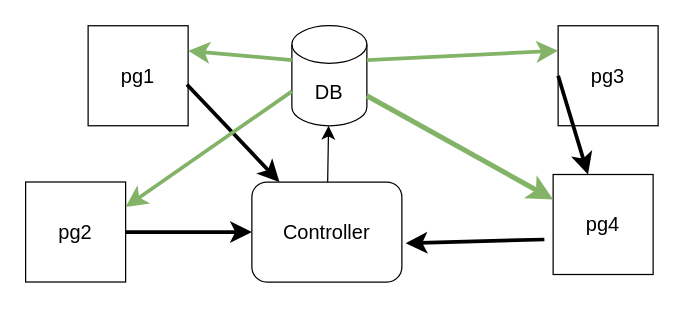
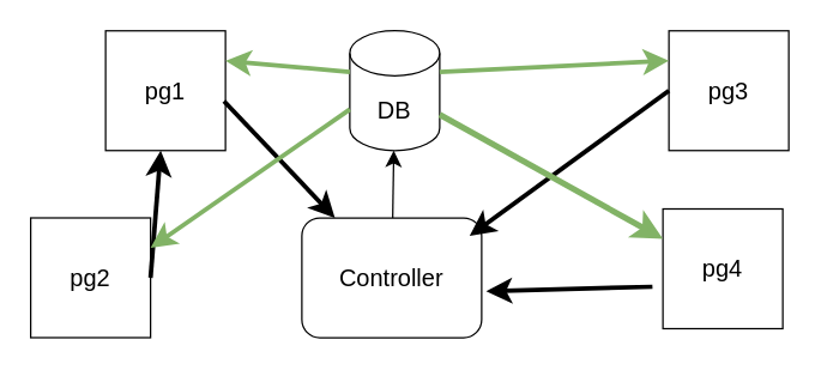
  <mxCell id="0" />
  <mxCell id="1" parent="0" />
  <mxCell id="2" value="" style="edgeStyle=none;curved=1;rounded=0;orthogonalLoop=1;jettySize=auto;html=1;fontSize=12;startSize=8;endSize=8;" parent="1" source="3" target="4" edge="1"><mxGeometry relative="1" as="geometry" /></mxCell>
  <mxCell id="3" value="Controller" style="whiteSpace=wrap;html=1;fontSize=16;rounded=1;" parent="1" vertex="1"><mxGeometry x="201" y="145" width="120" height="80" as="geometry" /></mxCell>
  <mxCell id="4" value="DB" style="shape=cylinder3;whiteSpace=wrap;html=1;boundedLbl=1;backgroundOutline=1;size=15;fontSize=16;" parent="1" vertex="1"><mxGeometry x="233" y="20" width="60" height="80" as="geometry" /></mxCell>
  <mxCell id="5" value="pg3" style="whiteSpace=wrap;html=1;aspect=fixed;fontSize=16;" parent="1" vertex="1"><mxGeometry x="446" y="20" width="80" height="80" as="geometry" /></mxCell>
  <mxCell id="6" value="pg4" style="whiteSpace=wrap;html=1;aspect=fixed;fontSize=16;" parent="1" vertex="1"><mxGeometry x="442" y="139" width="80" height="80" as="geometry" /></mxCell>
  <mxCell id="7" value="pg1" style="whiteSpace=wrap;html=1;aspect=fixed;fontSize=16;" parent="1" vertex="1"><mxGeometry x="70" y="20" width="80" height="80" as="geometry" /></mxCell>
  <mxCell id="8" value="pg2" style="whiteSpace=wrap;html=1;aspect=fixed;fontSize=16;" parent="1" vertex="1"><mxGeometry x="20" y="145" width="80" height="80" as="geometry" /></mxCell>
  <mxCell id="9" value="" style="endArrow=classic;html=1;rounded=0;fontSize=12;startSize=8;endSize=8;curved=1;exitX=0.988;exitY=0.588;exitDx=0;exitDy=0;exitPerimeter=0;strokeWidth=3;" parent="1" source="7" target="3" edge="1"><mxGeometry width="50" height="50" relative="1" as="geometry"><mxPoint x="100" y="67" as="sourcePoint" /><mxPoint x="150" y="17" as="targetPoint" /></mxGeometry></mxCell>
- <mxCell id="10" value="" style="endArrow=classic;html=1;rounded=0;fontSize=12;startSize=8;endSize=8;curved=1;exitX=1;exitY=0.5;exitDx=0;exitDy=0;entryX=0;entryY=0.5;entryDx=0;entryDy=0;strokeWidth=3;" parent="1" source="8" target="3" edge="1"><mxGeometry width="50" height="50" relative="1" as="geometry"><mxPoint x="92" y="186" as="sourcePoint" /><mxPoint x="231" y="276" as="targetPoint" /></mxGeometry></mxCell>
- <mxCell id="11" value="" style="endArrow=classic;html=1;rounded=0;fontSize=12;startSize=8;endSize=8;curved=1;exitX=0;exitY=0.5;exitDx=0;exitDy=0;strokeWidth=3;" parent="1" source="5" target="6" edge="1"><mxGeometry width="50" height="50" relative="1" as="geometry"><mxPoint x="593" y="358" as="sourcePoint" /><mxPoint x="425" y="379" as="targetPoint" /></mxGeometry></mxCell>
+ <mxCell id="10" value="" style="endArrow=classic;html=1;rounded=0;fontSize=12;startSize=8;endSize=8;curved=1;exitX=1;exitY=0.5;exitDx=0;exitDy=0;strokeWidth=3;" parent="1" source="8" target="7" edge="1"><mxGeometry width="50" height="50" relative="1" as="geometry"><mxPoint x="92" y="186" as="sourcePoint" /><mxPoint x="231" y="276" as="targetPoint" /></mxGeometry></mxCell>
+ <mxCell id="11" value="" style="endArrow=classic;html=1;rounded=0;fontSize=12;startSize=8;endSize=8;curved=1;exitX=0;exitY=0.5;exitDx=0;exitDy=0;entryX=0.933;entryY=0.15;entryDx=0;entryDy=0;entryPerimeter=0;strokeWidth=3;" parent="1" source="5" target="3" edge="1"><mxGeometry width="50" height="50" relative="1" as="geometry"><mxPoint x="593" y="358" as="sourcePoint" /><mxPoint x="425" y="379" as="targetPoint" /></mxGeometry></mxCell>
  <mxCell id="12" value="" style="endArrow=classic;html=1;rounded=0;fontSize=12;startSize=8;endSize=8;curved=1;entryX=1.025;entryY=0.613;entryDx=0;entryDy=0;entryPerimeter=0;strokeWidth=3;" parent="1" target="3" edge="1"><mxGeometry width="50" height="50" relative="1" as="geometry"><mxPoint x="435" y="191" as="sourcePoint" /><mxPoint x="384" y="199" as="targetPoint" /></mxGeometry></mxCell>
  <mxCell id="13" value="" style="endArrow=classic;html=1;rounded=0;fontSize=12;startSize=8;endSize=8;curved=1;entryX=1;entryY=0.25;entryDx=0;entryDy=0;exitX=0;exitY=0;exitDx=0;exitDy=27.5;exitPerimeter=0;fillColor=#d5e8d4;strokeColor=#82b366;strokeWidth=3;" parent="1" source="4" target="7" edge="1"><mxGeometry width="50" height="50" relative="1" as="geometry"><mxPoint x="593" y="358" as="sourcePoint" /><mxPoint x="643" y="308" as="targetPoint" /></mxGeometry></mxCell>
  <mxCell id="14" value="" style="endArrow=classic;html=1;rounded=0;fontSize=12;startSize=8;endSize=8;curved=1;entryX=1;entryY=0.25;entryDx=0;entryDy=0;exitX=0;exitY=0;exitDx=0;exitDy=52.5;exitPerimeter=0;fillColor=#d5e8d4;strokeColor=#82b366;strokeWidth=3;" parent="1" source="4" target="8" edge="1"><mxGeometry width="50" height="50" relative="1" as="geometry"><mxPoint x="243" y="58" as="sourcePoint" /><mxPoint x="90" y="50" as="targetPoint" /></mxGeometry></mxCell>
  <mxCell id="15" value="" style="endArrow=classic;html=1;rounded=0;fontSize=12;startSize=8;endSize=8;curved=1;exitX=1;exitY=0;exitDx=0;exitDy=27.5;exitPerimeter=0;entryX=0;entryY=0.25;entryDx=0;entryDy=0;fillColor=#d5e8d4;strokeColor=#82b366;strokeWidth=3;" parent="1" source="4" target="5" edge="1"><mxGeometry width="50" height="50" relative="1" as="geometry"><mxPoint x="593" y="358" as="sourcePoint" /><mxPoint x="643" y="308" as="targetPoint" /></mxGeometry></mxCell>
  <mxCell id="16" value="" style="endArrow=classic;html=1;rounded=0;fontSize=12;startSize=8;endSize=8;curved=1;exitX=1;exitY=0;exitDx=0;exitDy=27.5;exitPerimeter=0;entryX=0;entryY=0.25;entryDx=0;entryDy=0;fillColor=#d5e8d4;strokeColor=#82b366;strokeWidth=4;" parent="1" target="6" edge="1"><mxGeometry width="50" height="50" relative="1" as="geometry"><mxPoint x="293" y="76" as="sourcePoint" /><mxPoint x="446" y="68" as="targetPoint" /></mxGeometry></mxCell>
